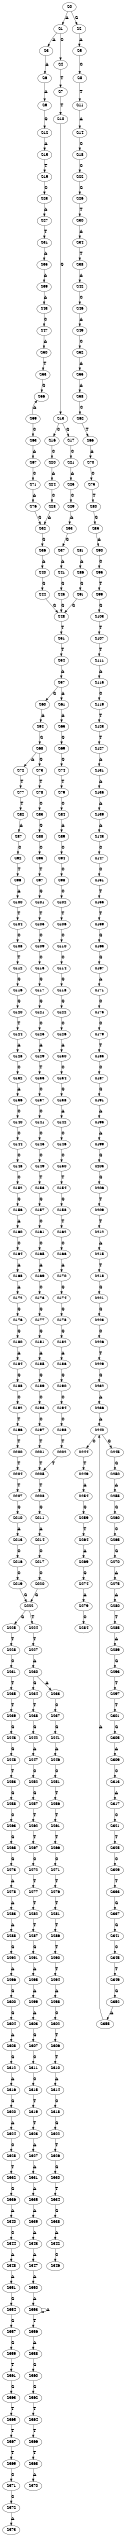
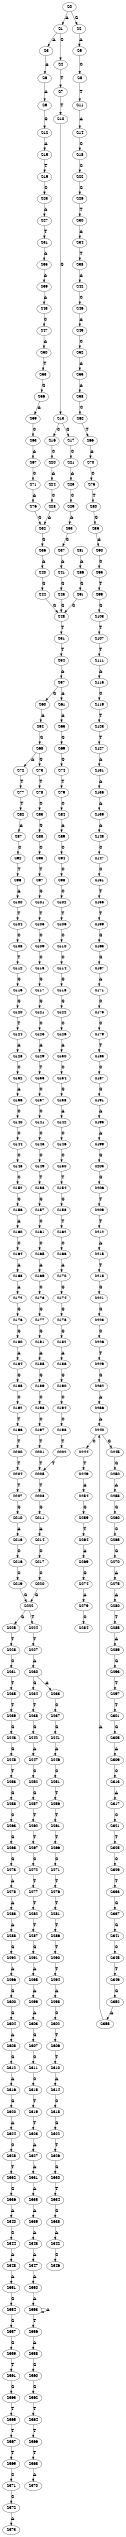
  strict digraph {
    S0
    S1
    S2
    S3
    S4
    S5
    S6
    S7
    S8
    S9
    S10
    S11
    S12
    S13
    S14
    S15
    S16
    S17
    S18
    S19
    S20
    S21
    S22
    S23
    S24
    S25
    S26
    S27
    S28
    S29
    S30
    S31
    S32
    S33
    S34
    S35
    S36
    S37
    S38
    S39
    S40
    S41
    S42
    S43
    S44
    S45
    S46
    S47
    S48
    S49
    S50
    S51
    S52
    S53
    S54
    S55
    S56
    S57
    S58
    S59
    S60
    S61
    S62
    S63
    S64
    S65
    S66
    S67
    S68
    S69
    S70
    S71
    S72
    S73
    S74
    S75
    S76
    S77
    S78
    S79
    S80
    S82
    S83
    S84
    S85
    S81
    S86
    S87
    S88
    S89
    S90
    S91
    S92
    S93
    S94
    S95
    S96
    S97
    S98
    S99
    S100
    S101
    S102
    S103
    S104
    S105
    S106
    S107
    S108
    S109
    S110
    S111
    S112
    S113
    S114
    S115
    S116
    S117
    S118
    S119
    S120
    S121
    S122
    S123
    S124
    S125
    S126
    S127
    S128
    S129
    S130
    S131
    S132
    S133
    S134
    S135
    S136
    S137
    S138
    S139
    S140
    S141
    S142
    S143
    S144
    S145
    S146
    S147
    S148
    S149
    S150
    S151
    S152
    S153
    S154
    S155
    S156
    S157
    S158
    S159
    S160
    S161
    S162
    S163
    S164
    S165
    S166
    S167
    S168
    S169
    S170
    S171
    S172
    S173
    S174
    S175
    S176
    S177
    S178
    S179
    S180
    S181
    S182
    S183
    S184
    S185
    S186
    S187
    S188
    S189
    S190
    S191
    S192
    S193
    S194
    S195
    S196
    S197
    S198
    S199
    S200
    S201
    S202
    S203
    S204
    S205
    S206
    S207
    S208
    S209
    S210
    S211
    S212
    S213
    S214
    S215
    S216
    S217
    S218
    S219
    S220
    S221
    S222
    S223
    S224
    S225
    S226
    S227
    S228
    S229
    S230
    S231
    S232
    S233
    S234
    S235
    S236
    S237
    S238
    S239
    S240
    S241
    S242
    S243
    S244
    S245
    S246
    S247
    S248
    S249
    S250
    S251
    S252
    S253
    S254
    S255
    S256
    S257
    S258
    S259
    S260
    S261
    S262
    S263
    S264
    S265
    S266
    S267
    S268
    S269
    S270
    S271
    S272
    S273
    S274
    S275
    S276
    S277
    S278
    S279
    S280
    S281
    S282
    S283
    S284
    S285
    S286
    S287
    S288
    S289
    S290
    S291
    S292
    S293
    S294
    S295
    S296
    S297
    S298
    S299
    S300
    S301
    S302
    S303
    S304
    S305
    S306
    S307
    S308
    S309
    S310
    S311
    S312
    S313
    S314
    S315
    S316
    S317
    S318
    S319
    S320
    S321
    S322
    S323
    S324
    S325
    S326
    S327
    S328
    S329
    S330
    S331
    S332
    S333
    S334
    S335
    S336
    S337
    S338
    S339
    S340
    S341
    S342
    S343
    S344
    S345
    S346
    S347
    S348
    S349
    S350
    S351
    S352
    S353
    S354
    S355
    S356
    S357
    S358
    S359
    S360
    S361
    S362
    S363
    S364
    S365
    S366
    S367
    S368
    S369
    S370
    S371
    S372
    S373
    S0 -> S1 [label=A]
    S0 -> S2 [label=G]
    S1 -> S3 [label=A]
    S1 -> S4 [label=C]
    S2 -> S5 [label=A]
    S3 -> S6 [label=A]
    S4 -> S7 [label=T]
    S5 -> S8 [label=C]
    S6 -> S9 [label=A]
    S7 -> S10 [label=T]
    S8 -> S11 [label=T]
    S9 -> S12 [label=G]
    S10 -> S13 [label=G]
    S11 -> S14 [label=A]
    S12 -> S15 [label=A]
    S13 -> S16 [label=C]
    S13 -> S17 [label=G]
    S14 -> S18 [label=C]
    S15 -> S19 [label=T]
    S16 -> S20 [label=C]
    S17 -> S21 [label=C]
    S18 -> S22 [label=C]
    S19 -> S23 [label=C]
    S20 -> S24 [label=A]
    S21 -> S25 [label=A]
    S22 -> S26 [label=G]
    S23 -> S27 [label=A]
    S24 -> S28 [label=C]
    S25 -> S29 [label=C]
    S26 -> S30 [label=T]
    S27 -> S31 [label=T]
    S28 -> S32 [label=A]
    S29 -> S33 [label=A]
    S30 -> S34 [label=A]
    S31 -> S35 [label=A]
    S32 -> S36 [label=G]
    S33 -> S37 [label=G]
    S34 -> S38 [label=T]
    S35 -> S39 [label=A]
    S36 -> S40 [label=A]
    S37 -> S41 [label=A]
    S38 -> S42 [label=A]
    S39 -> S43 [label=A]
    S40 -> S44 [label=G]
    S41 -> S45 [label=G]
    S42 -> S46 [label=C]
    S43 -> S47 [label=C]
    S44 -> S48 [label=G]
    S45 -> S48 [label=G]
    S46 -> S49 [label=A]
    S47 -> S50 [label=A]
    S48 -> S51 [label=T]
    S49 -> S52 [label=C]
    S50 -> S53 [label=T]
    S51 -> S54 [label=T]
    S52 -> S55 [label=A]
    S53 -> S56 [label=G]
    S54 -> S57 [label=A]
    S55 -> S58 [label=A]
-   S59 -> S56 [label=A]
+   S56 -> S59 [label=A]
    S57 -> S60 [label=G]
    S57 -> S61 [label=A]
    S58 -> S62 [label=C]
    S59 -> S63 [label=C]
    S60 -> S64 [label=A]
    S61 -> S65 [label=A]
    S62 -> S66 [label=T]
    S63 -> S67 [label=A]
    S64 -> S68 [label=G]
    S65 -> S69 [label=G]
    S66 -> S70 [label=A]
    S67 -> S71 [label=C]
    S68 -> S72 [label=A]
    S68 -> S73 [label=G]
    S69 -> S74 [label=G]
    S70 -> S75 [label=C]
    S71 -> S76 [label=A]
    S72 -> S77 [label=T]
    S73 -> S78 [label=T]
    S74 -> S79 [label=T]
    S75 -> S80 [label=T]
    S76 -> S32 [label=G]
    S77 -> S82 [label=T]
    S78 -> S83 [label=C]
    S79 -> S84 [label=C]
    S80 -> S85 [label=G]
    S82 -> S87 [label=A]
    S83 -> S88 [label=G]
    S84 -> S89 [label=A]
    S85 -> S90 [label=A]
    S81 -> S86 [label=A]
    S86 -> S91 [label=G]
    S87 -> S92 [label=C]
    S88 -> S93 [label=C]
    S89 -> S94 [label=C]
    S90 -> S95 [label=C]
    S91 -> S48 [label=G]
    S92 -> S96 [label=T]
    S93 -> S97 [label=T]
    S94 -> S98 [label=C]
    S95 -> S99 [label=T]
    S96 -> S100 [label=A]
    S97 -> S101 [label=G]
    S98 -> S102 [label=C]
    S99 -> S103 [label=G]
    S100 -> S104 [label=T]
    S101 -> S105 [label=T]
    S102 -> S106 [label=T]
    S103 -> S107 [label=T]
    S104 -> S108 [label=C]
    S105 -> S109 [label=C]
    S106 -> S110 [label=C]
    S107 -> S111 [label=T]
    S108 -> S112 [label=T]
    S109 -> S113 [label=C]
    S110 -> S114 [label=C]
    S111 -> S115 [label=A]
    S112 -> S116 [label=G]
    S113 -> S117 [label=G]
    S114 -> S118 [label=G]
    S115 -> S119 [label=C]
    S116 -> S120 [label=G]
    S117 -> S121 [label=G]
    S118 -> S122 [label=G]
    S119 -> S123 [label=T]
    S120 -> S124 [label=T]
    S121 -> S125 [label=C]
    S122 -> S126 [label=C]
    S123 -> S127 [label=T]
    S124 -> S128 [label=A]
    S125 -> S129 [label=A]
    S126 -> S130 [label=A]
    S127 -> S131 [label=A]
    S128 -> S132 [label=C]
    S129 -> S133 [label=T]
    S130 -> S134 [label=C]
    S131 -> S135 [label=A]
    S132 -> S136 [label=A]
    S133 -> S137 [label=C]
    S134 -> S138 [label=G]
    S135 -> S139 [label=A]
    S136 -> S140 [label=C]
    S137 -> S141 [label=C]
    S138 -> S142 [label=A]
    S139 -> S143 [label=A]
    S140 -> S144 [label=C]
    S141 -> S145 [label=C]
    S142 -> S146 [label=C]
    S143 -> S147 [label=C]
    S144 -> S148 [label=C]
    S145 -> S149 [label=C]
    S146 -> S150 [label=C]
    S147 -> S151 [label=C]
    S148 -> S152 [label=C]
    S149 -> S153 [label=T]
    S150 -> S154 [label=T]
    S151 -> S155 [label=T]
    S152 -> S156 [label=G]
    S153 -> S157 [label=G]
    S154 -> S158 [label=G]
    S155 -> S159 [label=T]
    S156 -> S160 [label=A]
    S157 -> S161 [label=C]
    S158 -> S162 [label=T]
    S159 -> S163 [label=G]
    S160 -> S164 [label=C]
    S161 -> S165 [label=C]
    S162 -> S166 [label=C]
    S163 -> S167 [label=G]
    S164 -> S168 [label=A]
    S165 -> S169 [label=A]
    S166 -> S170 [label=A]
    S167 -> S171 [label=A]
    S168 -> S172 [label=A]
    S169 -> S173 [label=C]
    S170 -> S174 [label=G]
    S171 -> S175 [label=C]
    S172 -> S176 [label=G]
    S173 -> S177 [label=G]
    S174 -> S178 [label=G]
    S175 -> S179 [label=C]
    S176 -> S180 [label=G]
    S177 -> S181 [label=G]
    S178 -> S182 [label=G]
    S179 -> S183 [label=T]
    S180 -> S184 [label=A]
    S181 -> S185 [label=A]
    S182 -> S186 [label=A]
    S183 -> S187 [label=C]
    S184 -> S188 [label=G]
    S185 -> S189 [label=G]
    S186 -> S190 [label=G]
    S187 -> S191 [label=G]
    S188 -> S192 [label=C]
    S189 -> S193 [label=C]
    S190 -> S194 [label=C]
    S191 -> S195 [label=A]
    S192 -> S196 [label=T]
    S193 -> S197 [label=C]
    S194 -> S198 [label=C]
    S195 -> S199 [label=A]
    S196 -> S200 [label=T]
    S197 -> S201 [label=T]
    S198 -> S202 [label=T]
    S199 -> S203 [label=G]
    S200 -> S204 [label=T]
    S201 -> S205 [label=T]
    S202 -> S205 [label=T]
    S203 -> S206 [label=G]
    S204 -> S207 [label=T]
    S205 -> S208 [label=T]
    S206 -> S209 [label=T]
    S207 -> S210 [label=G]
    S208 -> S211 [label=G]
    S209 -> S212 [label=T]
    S210 -> S213 [label=A]
    S211 -> S214 [label=A]
    S212 -> S215 [label=A]
    S213 -> S216 [label=C]
    S214 -> S217 [label=C]
    S215 -> S218 [label=T]
    S216 -> S219 [label=C]
    S217 -> S220 [label=C]
    S218 -> S221 [label=G]
    S219 -> S222 [label=G]
    S220 -> S222 [label=G]
    S221 -> S223 [label=G]
    S222 -> S224 [label=T]
    S222 -> S225 [label=G]
    S223 -> S226 [label=C]
    S224 -> S227 [label=T]
    S225 -> S228 [label=T]
    S226 -> S229 [label=T]
    S227 -> S230 [label=A]
    S228 -> S231 [label=C]
    S229 -> S232 [label=G]
    S230 -> S233 [label=A]
    S230 -> S234 [label=G]
    S231 -> S235 [label=T]
    S232 -> S236 [label=A]
    S233 -> S237 [label=C]
    S234 -> S238 [label=T]
    S235 -> S239 [label=T]
    S236 -> S240 [label=A]
    S237 -> S241 [label=G]
    S238 -> S242 [label=G]
    S239 -> S243 [label=G]
    S240 -> S244 [label=C]
    S240 -> S245 [label=G]
    S241 -> S246 [label=A]
    S242 -> S247 [label=A]
    S243 -> S248 [label=G]
    S244 -> S249 [label=T]
    S245 -> S250 [label=G]
    S246 -> S251 [label=C]
    S247 -> S252 [label=C]
    S248 -> S253 [label=T]
    S249 -> S254 [label=A]
    S250 -> S255 [label=A]
    S251 -> S256 [label=T]
    S252 -> S257 [label=G]
    S253 -> S258 [label=G]
    S254 -> S259 [label=G]
    S255 -> S260 [label=G]
    S256 -> S261 [label=T]
    S257 -> S262 [label=T]
    S258 -> S263 [label=C]
    S259 -> S264 [label=T]
    S260 -> S265 [label=C]
    S261 -> S266 [label=T]
    S262 -> S267 [label=T]
    S263 -> S268 [label=G]
    S264 -> S269 [label=A]
    S265 -> S270 [label=G]
    S266 -> S271 [label=C]
    S267 -> S272 [label=C]
    S268 -> S273 [label=G]
    S269 -> S274 [label=G]
    S270 -> S275 [label=A]
    S271 -> S276 [label=T]
    S272 -> S277 [label=T]
    S273 -> S278 [label=A]
    S274 -> S279 [label=A]
    S275 -> S280 [label=A]
    S276 -> S281 [label=T]
    S277 -> S282 [label=T]
    S278 -> S283 [label=A]
    S279 -> S284 [label=C]
    S280 -> S285 [label=T]
    S281 -> S286 [label=T]
    S282 -> S287 [label=T]
    S283 -> S288 [label=A]
    S285 -> S289 [label=A]
    S286 -> S290 [label=T]
    S287 -> S291 [label=G]
    S288 -> S292 [label=G]
    S289 -> S293 [label=G]
    S290 -> S294 [label=T]
    S291 -> S295 [label=A]
    S292 -> S296 [label=A]
    S293 -> S297 [label=T]
    S294 -> S298 [label=A]
    S295 -> S299 [label=A]
    S296 -> S300 [label=G]
    S297 -> S301 [label=T]
    S298 -> S302 [label=C]
    S299 -> S303 [label=A]
    S300 -> S304 [label=G]
    S301 -> S305 [label=G]
    S302 -> S306 [label=T]
    S303 -> S307 [label=G]
    S304 -> S308 [label=A]
    S305 -> S309 [label=A]
    S306 -> S310 [label=T]
    S307 -> S311 [label=C]
    S308 -> S312 [label=G]
    S309 -> S313 [label=C]
    S310 -> S314 [label=A]
    S311 -> S315 [label=C]
    S312 -> S316 [label=A]
    S313 -> S317 [label=A]
    S314 -> S318 [label=C]
    S315 -> S319 [label=T]
    S316 -> S320 [label=G]
    S317 -> S321 [label=C]
    S318 -> S322 [label=G]
    S319 -> S323 [label=T]
    S320 -> S324 [label=A]
    S321 -> S325 [label=T]
    S322 -> S326 [label=T]
    S323 -> S327 [label=A]
    S324 -> S328 [label=C]
    S325 -> S329 [label=C]
    S326 -> S330 [label=G]
    S327 -> S331 [label=A]
    S328 -> S332 [label=T]
    S329 -> S333 [label=T]
    S330 -> S334 [label=T]
    S331 -> S335 [label=A]
    S332 -> S336 [label=G]
    S333 -> S337 [label=G]
    S334 -> S338 [label=G]
    S335 -> S339 [label=A]
    S336 -> S340 [label=A]
    S337 -> S341 [label=G]
    S338 -> S342 [label=A]
    S339 -> S343 [label=A]
    S340 -> S344 [label=C]
    S341 -> S345 [label=C]
    S342 -> S346 [label=C]
    S343 -> S347 [label=A]
    S344 -> S348 [label=A]
    S345 -> S349 [label=T]
    S347 -> S350 [label=A]
    S348 -> S351 [label=A]
    S349 -> S352 [label=G]
    S350 -> S353 [label=A]
    S351 -> S354 [label=G]
    S352 -> S355 [label=A]
    S353 -> S353 [label=A]
    S353 -> S356 [label=T]
    S354 -> S357 [label=G]
    S355 -> S240 [label=A]
    S356 -> S358 [label=A]
    S357 -> S359 [label=G]
    S358 -> S360 [label=G]
    S359 -> S361 [label=T]
    S360 -> S362 [label=G]
    S361 -> S363 [label=G]
    S362 -> S364 [label=T]
    S363 -> S365 [label=T]
    S364 -> S366 [label=T]
    S365 -> S367 [label=T]
    S366 -> S368 [label=T]
    S367 -> S369 [label=T]
    S368 -> S370 [label=A]
    S369 -> S371 [label=C]
    S371 -> S372 [label=C]
    S372 -> S373 [label=A]
  }
